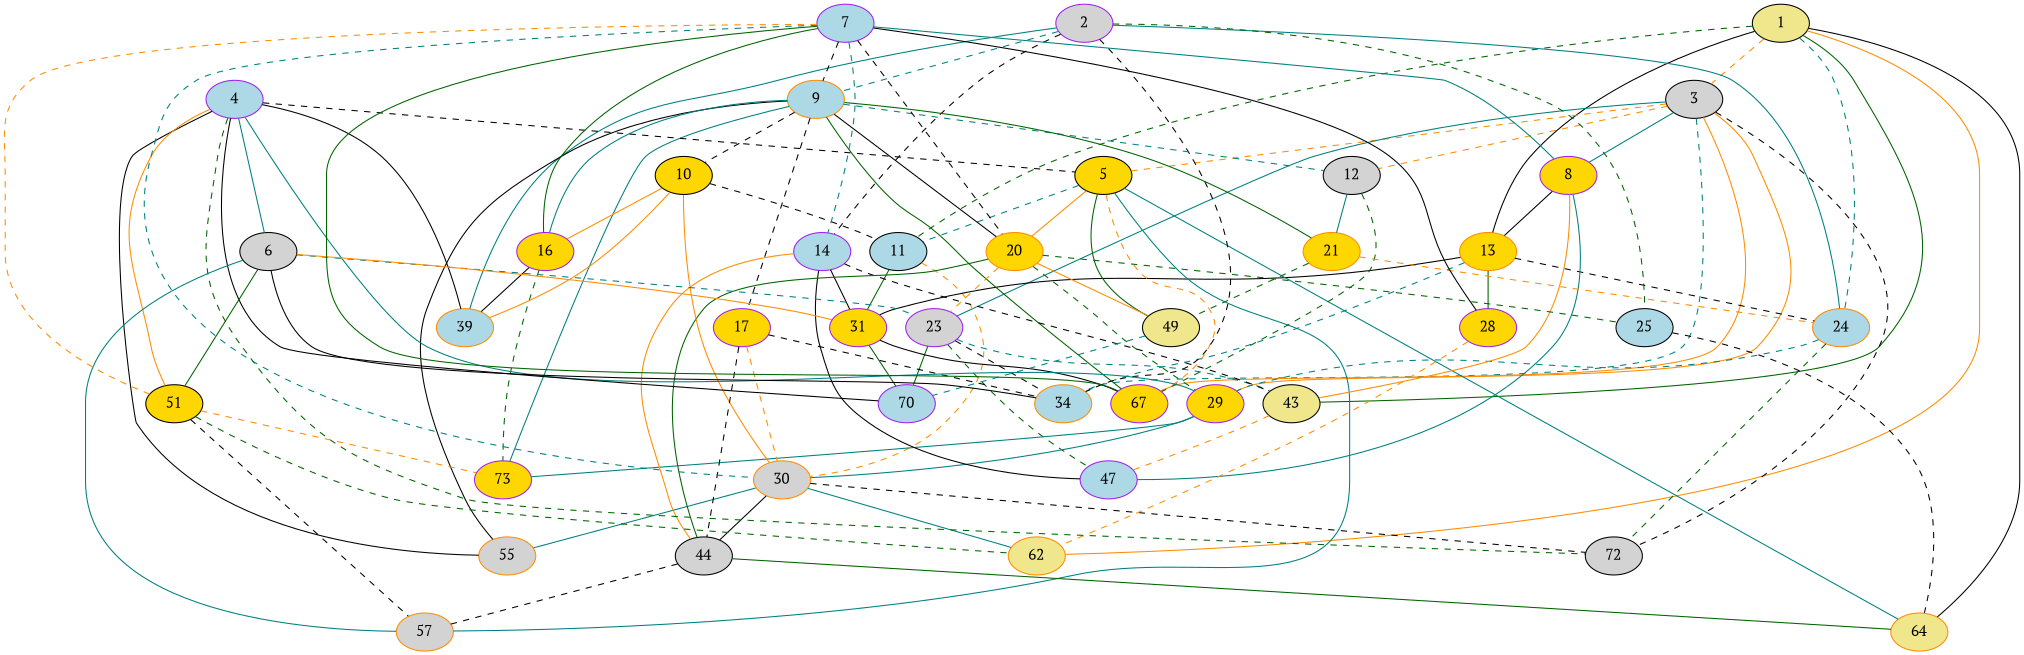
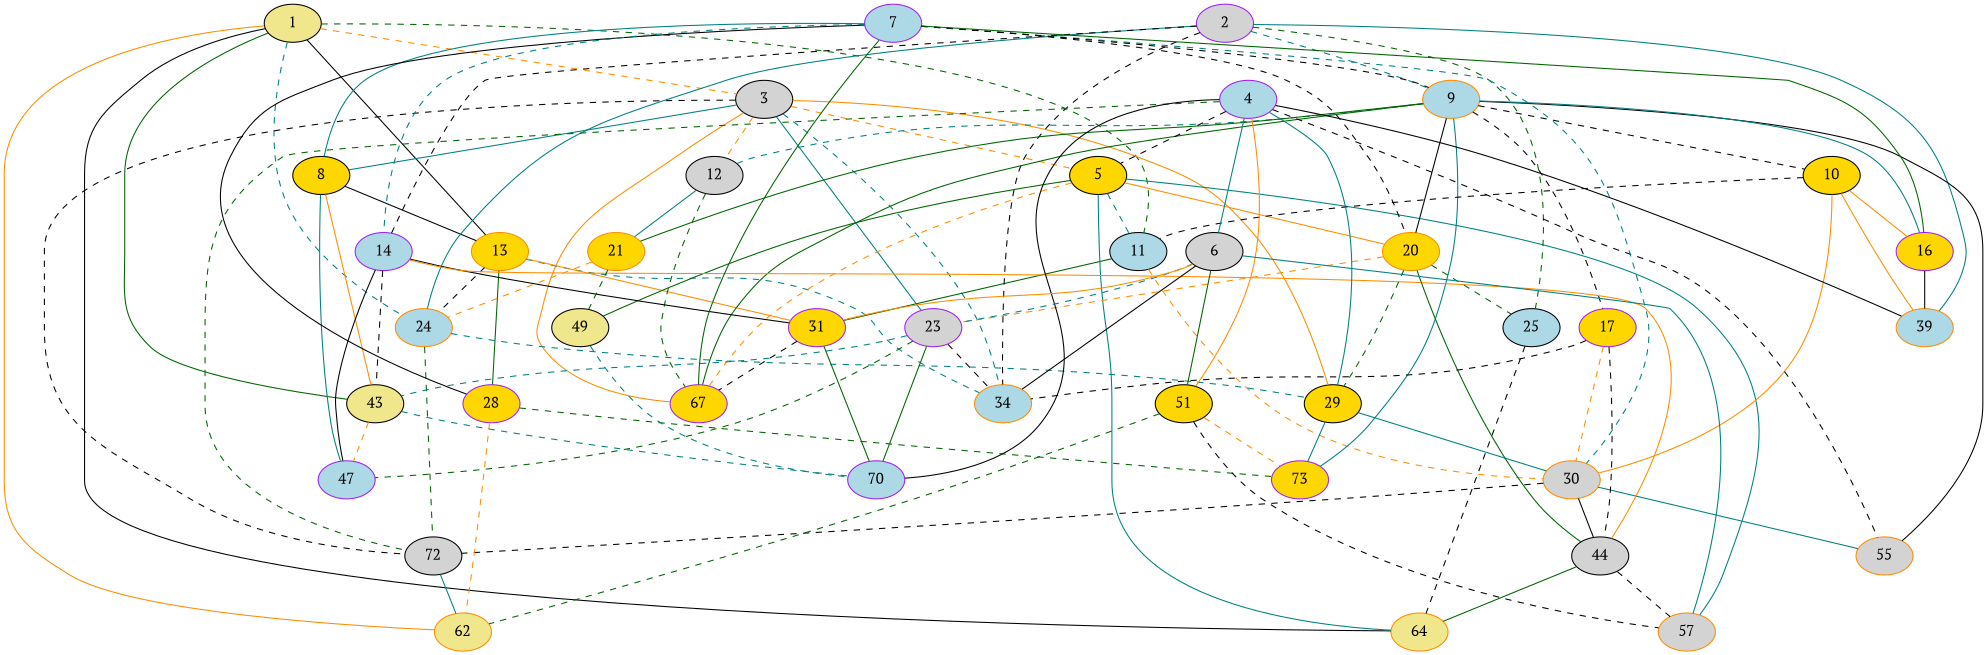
  graph {
    fontname="PT Serif"
    node [color=black fillcolor=gold fontname="PT Serif" style=filled]
    edge [color=black fontname="PT Serif" style=solid]
    1 [fillcolor=khaki super="+65"]
    3 [fillcolor=lightgrey super="+33"]
    11 [fillcolor=lightblue super="+19"]
    13 [color=darkorange super="+22"]
    24 [color=darkorange fillcolor=lightblue super="+52"]
    43 [fillcolor=khaki super="+79"]
    62 [color=darkorange fillcolor=khaki]
    64 [color=darkorange fillcolor=khaki]
    34 [color=darkorange fillcolor=lightblue super="+68"]
    5 [super="+37"]
-   8 [color=purple super="+18"]
+   8 [super="+18"]
    12 [fillcolor=lightgrey]
    23 [color=purple fillcolor=lightgrey super="+54+42"]
-   29 [color=purple super="+36"]
+   29 [super="+36"]
    67 [color=purple super="+78"]
    72 [fillcolor=lightgrey]
    31 [color=purple super="+46"]
    30 [color=darkorange fillcolor=lightgrey super="+56+69"]
    28 [color=purple]
    70 [color=purple fillcolor=lightblue super="+76"]
    47 [color=purple fillcolor=lightblue]
    2 [color=purple fillcolor=lightgrey super="+53"]
    9 [color=darkorange fillcolor=lightblue super="+40+41"]
    14 [color=purple fillcolor=lightblue super="+15"]
    25 [fillcolor=lightblue]
    39 [color=darkorange fillcolor=lightblue]
    55 [color=darkorange fillcolor=lightgrey]
    20 [color=darkorange super="+77+26+58"]
    16 [color=purple]
    10 [super="+35"]
    17 [color=purple]
    21 [color=darkorange]
    73 [color=purple]
    44 [fillcolor=lightgrey super="+50"]
    49 [fillcolor=khaki]
    57 [color=darkorange fillcolor=lightgrey]
    4 [color=purple fillcolor=lightblue super="+38+27"]
    6 [fillcolor=lightgrey super="+45"]
    51 [super="+60"]
    7 [color=purple fillcolor=lightblue super="+61+80+32"]
    1 -- 3 [color=darkorange style=dashed]
    1 -- 11 [color=darkgreen style=dashed weight=2]
    1 -- 13
    1 -- 24 [color=teal style=dashed]
    1 -- 43 [color=darkgreen]
    1 -- 62 [color=darkorange]
    1 -- 64
    3 -- 34 [color=teal style=dashed]
    3 -- 5 [color=darkorange style=dashed weight=2]
    3 -- 8 [color=teal]
    3 -- 12 [color=darkorange style=dashed]
    3 -- 23 [color=teal]
    3 -- 29 [color=darkorange]
    3 -- 67 [color=darkorange]
    3 -- 72 [style=dashed]
    11 -- 31 [color=darkgreen]
    11 -- 30 [color=darkorange style=dashed]
    13 -- 24 [style=dashed]
    13 -- 34 [color=teal style=dashed]
-   13 -- 31
+   13 -- 31 [color=darkorange]
    13 -- 28 [color=darkgreen]
    24 -- 29 [color=teal style=dashed]
    24 -- 72 [color=darkgreen style=dashed]
+   43 -- 70 [color=teal style=dashed]
    43 -- 47 [color=darkorange style=dashed]
    5 -- 11 [color=teal style=dashed]
    5 -- 64 [color=teal]
    5 -- 67 [color=darkorange style=dashed]
    5 -- 20 [color=darkorange weight=2]
    5 -- 49 [color=darkgreen]
    5 -- 57 [color=teal]
    8 -- 13
    8 -- 43 [color=darkorange]
    8 -- 47 [color=teal]
    12 -- 67 [color=darkgreen style=dashed]
    12 -- 21 [color=teal]
    23 -- 43 [color=teal style=dashed]
    23 -- 34 [style=dashed]
    23 -- 70 [color=darkgreen weight=2]
    23 -- 47 [color=darkgreen style=dashed]
    29 -- 30 [color=teal]
    29 -- 73 [color=teal]
-   31 -- 67
+   31 -- 67 [style=dashed]
    31 -- 70 [color=darkgreen]
-   30 -- 62 [color=teal]
+   72 -- 62 [color=teal]
    30 -- 72 [style=dashed]
    30 -- 55 [color=teal weight=2]
    30 -- 44
    28 -- 62 [color=darkorange style=dashed]
-   16 -- 73 [color=darkgreen style=dashed]
+   28 -- 73 [color=darkgreen style=dashed]
    2 -- 24 [color=teal]
    2 -- 34 [style=dashed]
    2 -- 9 [color=teal style=dashed]
    2 -- 14 [style=dashed]
    2 -- 25 [color=darkgreen style=dashed]
    2 -- 39 [color=teal]
    9 -- 12 [color=teal style=dashed]
    9 -- 67 [color=darkgreen]
    9 -- 55
    9 -- 20
    9 -- 16 [color=teal]
    9 -- 10 [style=dashed]
    9 -- 17 [style=dashed]
    9 -- 21 [color=darkgreen]
    9 -- 73 [color=teal]
    14 -- 43 [style=dashed]
    14 -- 31
    14 -- 47
    14 -- 44 [color=darkorange]
    25 -- 64 [style=dashed]
    20 -- 23 [color=darkorange style=dashed]
    20 -- 29 [color=darkgreen style=dashed]
    20 -- 25 [color=darkgreen style=dashed weight=2]
    20 -- 44 [color=darkgreen]
-   20 -- 49 [color=darkorange]
    16 -- 39
    10 -- 11 [style=dashed]
    10 -- 30 [color=darkorange]
    10 -- 39 [color=darkorange]
    10 -- 16 [color=darkorange]
    17 -- 34 [style=dashed]
    17 -- 30 [color=darkorange style=dashed]
    17 -- 44 [style=dashed]
    21 -- 24 [color=darkorange style=dashed]
    21 -- 49 [color=darkgreen style=dashed]
    44 -- 64 [color=darkgreen]
    44 -- 57 [style=dashed]
    49 -- 70 [color=teal style=dashed]
    4 -- 5 [style=dashed]
    4 -- 29 [color=teal]
    4 -- 72 [color=darkgreen style=dashed]
    4 -- 70
    4 -- 39
-   4 -- 55
+   4 -- 55 [style=dashed]
    4 -- 6 [color=teal]
    4 -- 51 [color=darkorange]
    6 -- 34
    6 -- 23 [color=teal style=dashed]
    6 -- 31 [color=darkorange]
    6 -- 57 [color=teal]
    6 -- 51 [color=darkgreen]
    51 -- 62 [color=darkgreen style=dashed]
    51 -- 73 [color=darkorange style=dashed]
    51 -- 57 [style=dashed]
    7 -- 8 [color=teal weight=2]
    7 -- 67 [color=darkgreen]
    7 -- 30 [color=teal style=dashed]
    7 -- 28
    7 -- 9 [style=dashed]
    7 -- 14 [color=teal style=dashed]
    7 -- 20 [style=dashed]
    7 -- 16 [color=darkgreen]
-   7 -- 51 [color=darkorange style=dashed]
  }
